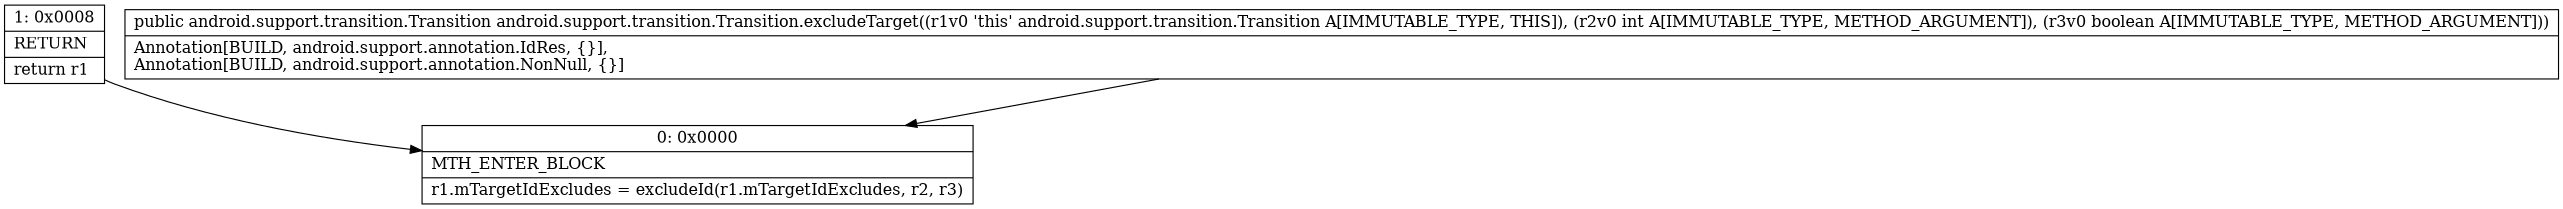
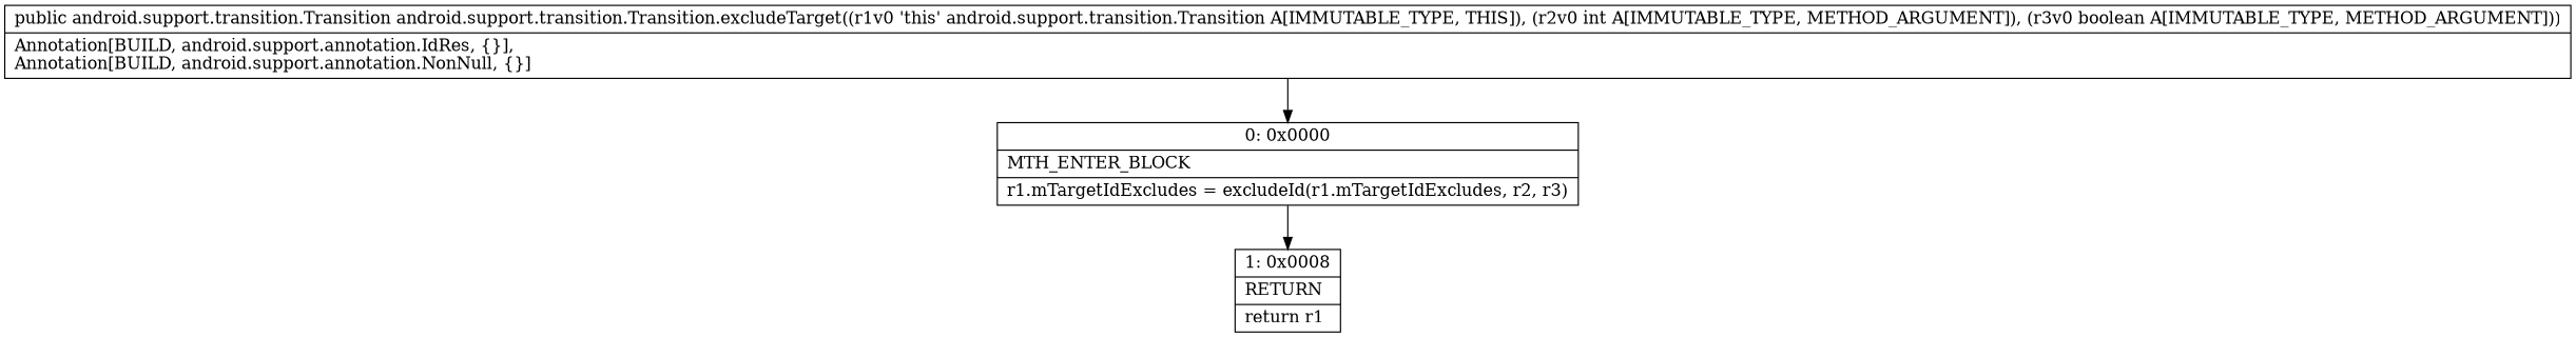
  digraph {
    node [shape=record]
    n1 [label="{0\:\ 0x0000|MTH_ENTER_BLOCK\l|r1.mTargetIdExcludes = excludeId(r1.mTargetIdExcludes, r2, r3)\l}"]
    n2 [label="{1\:\ 0x0008|RETURN\l|return r1\l}"]
    n3 [label="{public android.support.transition.Transition android.support.transition.Transition.excludeTarget((r1v0 'this' android.support.transition.Transition A[IMMUTABLE_TYPE, THIS]), (r2v0 int A[IMMUTABLE_TYPE, METHOD_ARGUMENT]), (r3v0 boolean A[IMMUTABLE_TYPE, METHOD_ARGUMENT]))  | Annotation[BUILD, android.support.annotation.IdRes, \{\}], \lAnnotation[BUILD, android.support.annotation.NonNull, \{\}]\l}"]
-   n2 -> n1
+   n1 -> n2
    n3 -> n1
  }
